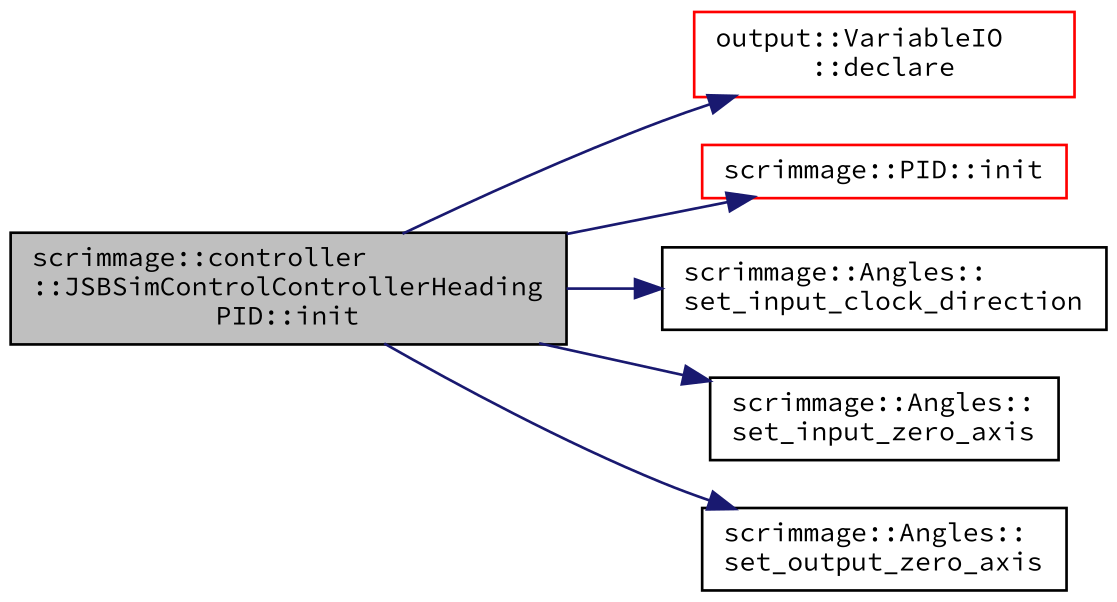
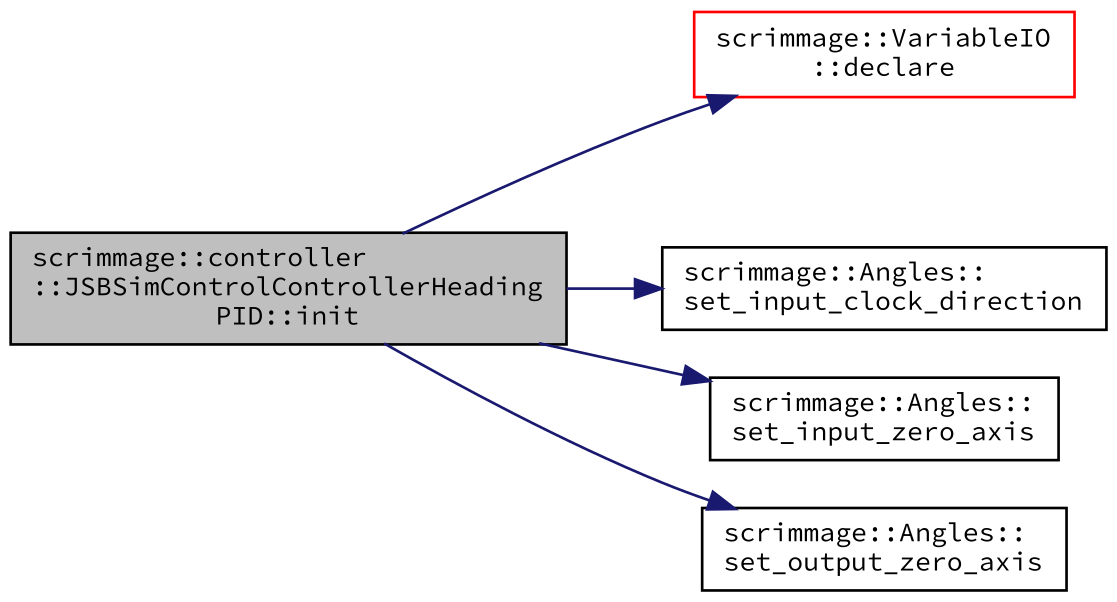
  digraph {
    fontname="Source Code Pro"
    rankdir=LR
    node [color=black fillcolor=white fontname="Source Code Pro" fontsize=10 shape=record style=filled]
    edge [color=midnightblue fontname="Source Code Pro" fontsize=10 labelfontname=Helvetica labelfontsize=10 style=solid]
    n1 [fillcolor=grey75 fontcolor=black height=0.2 label="scrimmage::controller\l::JSBSimControlControllerHeading\lPID::init" width=0.4]
-   n2 [color=red height=0.2 label="output::VariableIO\l::declare" width=0.4]
-   n3 [color=red height=0.2 label="scrimmage::PID::init" width=0.4]
+   n2 [color=red height=0.2 label="scrimmage::VariableIO\l::declare" width=0.4]
    n4 [height=0.2 label="scrimmage::Angles::\lset_input_clock_direction" width=0.4]
    n5 [height=0.2 label="scrimmage::Angles::\lset_input_zero_axis" width=0.4]
    n6 [height=0.2 label="scrimmage::Angles::\lset_output_zero_axis" width=0.4]
    n1 -> n2
-   n1 -> n3
    n1 -> n4
    n1 -> n5
    n1 -> n6
  }
